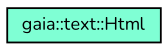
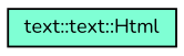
  digraph {
    rankdir=LR
    fontname=Nunito
-   n1 [color=black fillcolor=aquamarine fontname=Nunito fontsize=10 height=0.2 label="gaia::text::Html" shape=record style=filled width=0.4]
+   n1 [color=black fillcolor=aquamarine fontname=Nunito fontsize=10 height=0.2 label="text::text::Html" shape=record style=filled width=0.4]
  }
